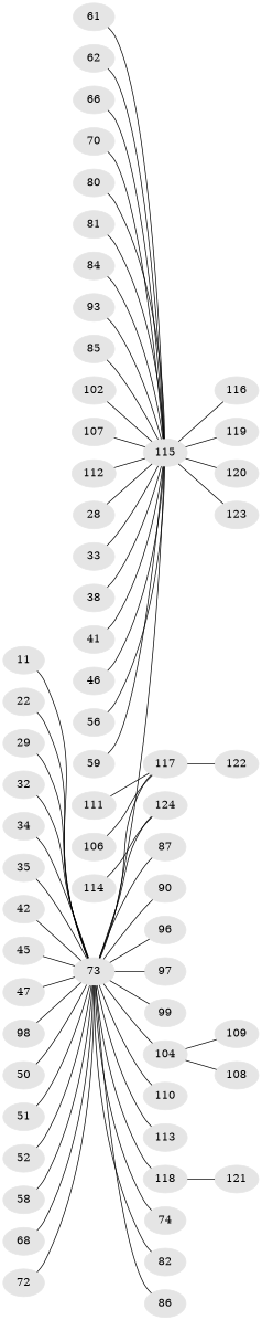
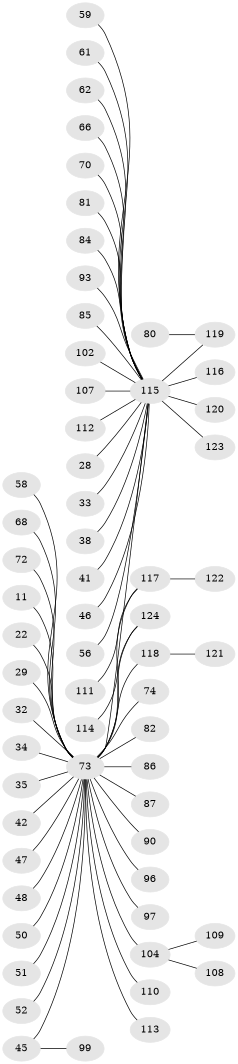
  graph {
    rankdir=LR
    node [color=gray90 style=filled]
    73 [super="+71+67"]
    115 [super="+75+103+100"]
    74
    82
    86
    87
    90
    96
    97
    99
    104 [super="+101"]
    110
    113
    117 [super="+105"]
    118
    124
    n17 [label=11]
    22
    116
    119
    120 [super="+91"]
    123 [super="+78"]
    28
    29
    32
    33 [super="+20"]
    34
    35
    38
    41
    42
    45
    46
    47
-   48 [label=98]
+   48
    50
    51
    52
    56
    58
    59
    61
    62
    66
    68
    70
    72
    108
    109
    114
    122 [super="+77"]
    121
    80 [super="+63"]
    81
    84
    93
    n57 [label=85]
    102 [super="+83"]
-   106
    107
    111
    112
    73 -- 115 [weight=3]
    73 -- 74
    73 -- 82
    73 -- 86
    73 -- 87
    73 -- 90
    73 -- 96
    73 -- 97
-   73 -- 99
+   45 -- 99
    73 -- 104
    73 -- 110
    73 -- 113
    73 -- 117
    73 -- 118
    73 -- 124
    115 -- 116
    115 -- 119
    115 -- 120
    115 -- 123
    104 -- 108
    104 -- 109
    117 -- 122
    118 -- 121
    n17 -- 73
    22 -- 73
    28 -- 115
    29 -- 73
    32 -- 73
    33 -- 115
    34 -- 73
    35 -- 73
    38 -- 115
    41 -- 115
    42 -- 73
    45 -- 73
    46 -- 115
    47 -- 73
    48 -- 73
    50 -- 73
    51 -- 73
    52 -- 73
    56 -- 115
    58 -- 73
    59 -- 115
    61 -- 115
    62 -- 115
    66 -- 115
    68 -- 73
    70 -- 115
    72 -- 73
    114 -- 124
-   80 -- 115
+   80 -- 119
    81 -- 115
    84 -- 115
    93 -- 115
    n57 -- 115
    102 -- 115
-   106 -- 117
    107 -- 115
    111 -- 117
    112 -- 115
  }
